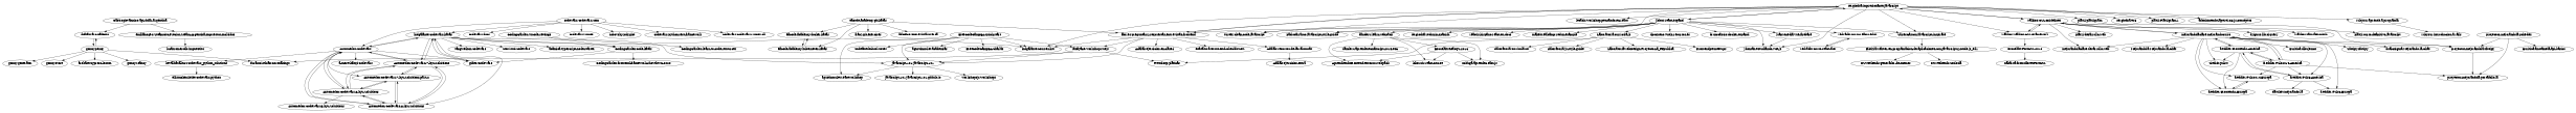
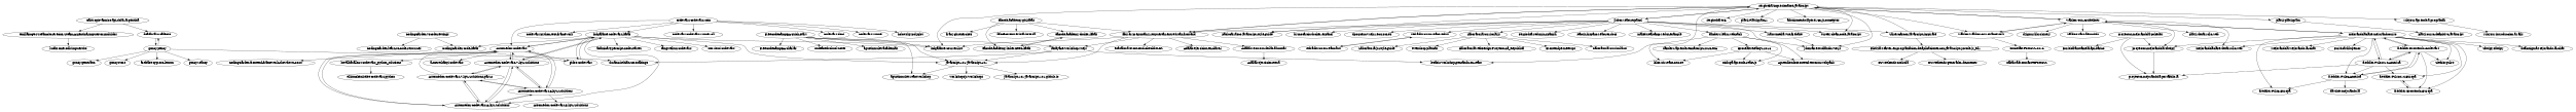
  digraph {
    "emilianog94/Steamcito-Precios-Steam-Argentina-Impuestos-Incluidos" [l="27.252,-23.67"]
    "lucasromerodb/impuestito" [l="27.268,-23.655"]
    "gideo/CodeWars" [l="27.187,-23.921"]
    "lndgalante/codewars-katas" [l="27.161,-23.931"]
    "CodingGarden/code-katas" [l="27.218,-23.903"]
    "Automedon/Codewars" [l="27.182,-23.964"]
    "tangweikun/codewars" [l="27.209,-23.931"]
    "lndgalante/courses-list" [l="27.054,-23.885"]
    "Norrismi/codewars" [l="27.158,-23.907"]
    "Automedon/CodeWars-7-kyu-Soluitions" [l="27.151,-23.957"]
    "Automedon/CodeWars-8-kyu-Soluitions" [l="27.163,-23.967"]
    "javascript-101/javascript-101" [l="27.092,-23.871"]
    "acamica/typescript-node-starter" [l="27.185,-23.94"]
    "CodingGarden/frontend-framework-showdown-2020" [l="27.233,-23.882"]
    "Automedon/CodeWars-6-kyu-Soluitions" [l="27.159,-23.984"]
    "Automedon/CodeWars-7-kyu-Soluitions-part-2" [l="27.145,-23.975"]
    "hevalhazalkurt/codewars_python_solutions" [l="27.237,-23.973"]
    "a-merezhanyi/codewars" [l="27.209,-23.969"]
    "agustinmulet/reactworkshop" [l="27.107,-23.885"]
    "workshopsjs/workshops" [l="27.109,-23.852"]
    "javascript-101/javascript-101.github.io" [l="27.114,-23.865"]
    "Automedon/CodeWars-5-kyu-Soluitions" [l="27.145,-24.006"]
    "ellismckenzielee/codewars-python" [l="27.265,-23.979"]
    "ianaya89/workshop-vuejs" [l="27.072,-23.848"]
    "leoasis/workshop-pensando-en-react" [l="27.012,-23.839"]
    "durancristhian/coronabingo" [l="27.127,-23.799"]
    "sergiodxa/impresionante-javascript" [l="26.959,-23.852"]
    "jlobos/react-espanol" [l="26.929,-23.903"]
    "fforres/preguntas-y-respuestas-entrevistas-frontend" [l="27.018,-23.858"]
    "Wakkos/CSS-Guidelines" [l="26.904,-23.786"]
    "UlisesGascon/javascript-inspirate" [l="26.963,-23.902"]
    "jdonsan/estudiando-vue-js" [l="26.923,-23.879"]
    "tureey/clean-code-javascript" [l="26.947,-23.877"]
    "platzi/platzigram" [l="26.981,-23.875"]
    "paolocarrasco/javascript-style-guide" [l="-24.806,23.047"]
    "sergiodxa/es6" [l="26.952,-23.828"]
    "platzi/Platzigram-1" [l="26.973,-23.826"]
    "adonismendozaperez/33-js-conceptos" [l="27.59,-23.331"]
    "rubysur/aprende.a.programar" [l="26.917,-23.844"]
    "Wakkos/Wakkos-CSS-Framework" [l="26.916,-23.813"]
    "redradix/curso-react-redux" [l="26.904,-23.942"]
    "brunocascio/docker-espanol" [l="-31.934,-13.336"]
    "juanwmedia/vue-firebase" [l="26.903,-23.913"]
    "danderu/learn-webpack" [l="26.928,-23.973"]
    "tipoqueno/vuejs-recursos-es" [l="26.936,-23.931"]
    "sergiodxa/redux-in-spanish" [l="26.892,-23.886"]
    "reactjs-hispano/react-es-docs" [l="26.909,-23.895"]
    "makeitrealcamp/redux-example" [l="26.889,-23.902"]
    "Laboratoria/curricula-js" [l="26.849,-23.934"]
    "Adalab/ejercicios-en-clase-i" [l="27.012,-23.875"]
    "Adalab/recursos-de-las-alumnas" [l="27.026,-23.89"]
    "eoasakura/Front-End-Checklist-ES" [l="27.038,-23.833"]
    "mejorandolaclase/mejorandocurso" [l="26.872,-23.729"]
    "proyectos-mejorandola/sfotipy" [l="26.856,-23.762"]
    "mejorandolaclase/desarrollo-web" [l="26.889,-23.757"]
    "platzi/desarrollo-web" [l="26.92,-23.766"]
    "dzignus/librojquery" [l="26.868,-23.793"]
    "Wakkos/sass-flex-mixin" [l="26.924,-23.782"]
    "Fictizia/Master-en-programacion-de-aplicaciones-con-JavaScript-y-Node.js_ed1" [l="26.976,-23.934"]
    "platzi/curso-definitivo-javascript" [l="26.993,-23.899"]
    "rubysur/introduccion.a.rails" [l="26.888,-23.848"]
    "EscuelaIt/PostCSS-2016" [l="26.884,-23.82"]
    "redradix/curso-react-flux" [l="26.89,-23.959"]
    "EscuelaIt/ReactJS-2016" [l="26.92,-24.001"]
    "kikoruiz/react-course" [l="26.909,-23.989"]
    "miduga/aprende-react-js" [l="26.935,-23.996"]
    "danderu/aprende-ecmascript-2015-es6" [l="26.947,-23.987"]
    "AprendiendoFrontend/entorno-webpack" [l="26.925,-23.99"]
    "Laboratoria/curricula-ux" [l="26.821,-23.923"]
    "Laboratoria/js-style-guide" [l="26.845,-23.961"]
    "eventloop/platicas" [l="26.816,-23.94"]
    "LaboratoriaWebDesign/Proyecto-La_Republica" [l="26.838,-23.918"]
    "Frontendpe/meetups" [l="26.828,-23.954"]
    "Adalab/ejercicios-extra" [l="27.027,-23.912"]
-   "freddier/Frontend2-America" [l="26.853,-23.711"]
+   "freddier/Frontend2-America" [l="26.853,-23.711" label="freddier/Frontend2-Codewars"]
    "Siedrix/puls4" [l="26.85,-23.737"]
    "freddier/Puls3-America" [l="26.853,-23.693"]
    "freddier/Frontend2-Europa" [l="26.825,-23.719"]
    "freddier/Puls2014-America" [l="26.842,-23.723"]
    "freddier/Puls3-Europa" [l="26.872,-23.701"]
    "freddier/Puls2014-Europa" [l="26.826,-23.704"]
    "Sfotipy/sfotipy" [l="26.89,-23.688"]
    "dual3nigma/Mejorando.la-Chat" [l="26.899,-23.735"]
    "Mejorandola/Mejorando.la-Chat" [l="26.892,-23.707"]
    "Buritica/dibujemos" [l="26.905,-23.718"]
    "proyectos-mejorandola/portafolio.la" [l="26.828,-23.751"]
    "OSWeekends/coolsola" [l="26.991,-23.947"]
    "OSWeekends/generador-de-memes" [l="26.977,-23.952"]
    "nabaroa/fromSassToPostCSS" [l="26.86,-23.827"]
    "eficode-academy/docker-katas" [l="27.036,-23.749"]
    "eficode-academy/kubernetes-katas" [l="27.018,-23.753"]
    "codewars/codewars.com" [l="27.2,-24.009"]
    "codewars/docs" [l="27.234,-24.019"]
    "codewars/runner" [l="27.178,-24.033"]
    "hobovsky/polyglot" [l="27.206,-24.033"]
    "codewars/python-test-framework" [l="27.197,-24.046"]
    "codewars/codewars-runner-cli" [l="27.222,-24.035"]
    "davsket/mejorando.la" [l="26.845,-23.667"]
    "eficode-academy/git-katas" [l="27.042,-23.778"]
    "fracz/git-exercises" [l="27.066,-23.738"]
    "felHR85/Entrevista-inversa" [l="27.075,-23.772"]
    "CodingGarden/vscode-settings" [l="27.274,-23.89"]
    "CodingGarden/learn-to-code-resources" [l="27.304,-23.899"]
    "FreeCodeCampBA/quick-start" [l="27.082,-23.891"]
    "undefinedschool/notes" [l="27.078,-23.923"]
    "agustinmulet/academias" [l="27.103,-23.91"]
    "FreeCodeCampBA/charlas" [l="27.068,-23.907"]
    "dcatanzaro/cafecito" [l="27.201,-23.726"]
    "goncy/pency" [l="27.178,-23.751"]
    "goncy/store" [l="27.191,-23.771"]
    n111 [l="27.157,-23.742" label="firebase/cypress-lesson"]
    "goncy/reancy" [l="27.173,-23.727"]
    "goncy/generator" [l="27.208,-23.753"]
    "Castrogiovanni20/api-dolar-argentina" [l="27.229,-23.695"]
    "proyectos-mejorandola/pokedex" [l="26.814,-23.767"]
    "Buritica/anotamela-api-basico" [l="26.79,-23.771"]
    "emilianog94/Steamcito-Precios-Steam-Argentina-Impuestos-Incluidos" -> "lucasromerodb/impuestito"
    "gideo/CodeWars" -> "lndgalante/codewars-katas"
    "lndgalante/codewars-katas" -> "gideo/CodeWars"
    "lndgalante/codewars-katas" -> "CodingGarden/code-katas"
    "lndgalante/codewars-katas" -> "Automedon/Codewars"
    "lndgalante/codewars-katas" -> "tangweikun/codewars"
    "lndgalante/codewars-katas" -> "lndgalante/courses-list"
    "lndgalante/codewars-katas" -> "Norrismi/codewars"
    "lndgalante/codewars-katas" -> "Automedon/CodeWars-7-kyu-Soluitions"
    "lndgalante/codewars-katas" -> "Automedon/CodeWars-8-kyu-Soluitions"
    "lndgalante/codewars-katas" -> "javascript-101/javascript-101"
    "lndgalante/codewars-katas" -> "acamica/typescript-node-starter"
    "CodingGarden/code-katas" -> "gideo/CodeWars"
    "CodingGarden/code-katas" -> "CodingGarden/frontend-framework-showdown-2020"
    "Automedon/Codewars" -> "gideo/CodeWars"
    "Automedon/Codewars" -> "lndgalante/codewars-katas"
    "Automedon/Codewars" -> "Automedon/CodeWars-7-kyu-Soluitions"
    "Automedon/Codewars" -> "Automedon/CodeWars-8-kyu-Soluitions"
    "Automedon/Codewars" -> "Automedon/CodeWars-6-kyu-Soluitions"
-   "Automedon/Codewars" -> "Automedon/CodeWars-7-kyu-Soluitions-part-2"
+   "Automedon/CodeWars-7-kyu-Soluitions-part-2" -> "Automedon/Codewars"
    "Automedon/Codewars" -> "hevalhazalkurt/codewars_python_solutions"
    "Automedon/Codewars" -> "a-merezhanyi/codewars"
    "Automedon/CodeWars-7-kyu-Soluitions" -> "lndgalante/codewars-katas"
    "Automedon/CodeWars-7-kyu-Soluitions" -> "Automedon/Codewars"
    "Automedon/CodeWars-7-kyu-Soluitions" -> "Automedon/CodeWars-8-kyu-Soluitions"
    "Automedon/CodeWars-7-kyu-Soluitions" -> "Automedon/CodeWars-6-kyu-Soluitions"
    "Automedon/CodeWars-7-kyu-Soluitions" -> "Automedon/CodeWars-7-kyu-Soluitions-part-2"
    "Automedon/CodeWars-8-kyu-Soluitions" -> "Automedon/Codewars"
    "Automedon/CodeWars-8-kyu-Soluitions" -> "Automedon/CodeWars-7-kyu-Soluitions"
    "Automedon/CodeWars-8-kyu-Soluitions" -> "Automedon/CodeWars-6-kyu-Soluitions"
    "Automedon/CodeWars-8-kyu-Soluitions" -> "Automedon/CodeWars-7-kyu-Soluitions-part-2"
    "javascript-101/javascript-101" -> "agustinmulet/reactworkshop"
    "javascript-101/javascript-101" -> "workshopsjs/workshops"
    "javascript-101/javascript-101" -> "javascript-101/javascript-101.github.io"
    "Automedon/CodeWars-6-kyu-Soluitions" -> "Automedon/Codewars"
    "Automedon/CodeWars-6-kyu-Soluitions" -> "Automedon/CodeWars-7-kyu-Soluitions"
    "Automedon/CodeWars-6-kyu-Soluitions" -> "Automedon/CodeWars-8-kyu-Soluitions"
    "Automedon/CodeWars-6-kyu-Soluitions" -> "Automedon/CodeWars-7-kyu-Soluitions-part-2"
    "Automedon/CodeWars-6-kyu-Soluitions" -> "Automedon/CodeWars-5-kyu-Soluitions"
    "Automedon/CodeWars-7-kyu-Soluitions-part-2" -> "Automedon/CodeWars-7-kyu-Soluitions"
    "Automedon/CodeWars-7-kyu-Soluitions-part-2" -> "Automedon/CodeWars-8-kyu-Soluitions"
    "Automedon/CodeWars-7-kyu-Soluitions-part-2" -> "Automedon/CodeWars-6-kyu-Soluitions"
    "hevalhazalkurt/codewars_python_solutions" -> "ellismckenzielee/codewars-python"
    "ianaya89/workshop-vuejs" -> "javascript-101/javascript-101"
-   "ianaya89/workshop-vuejs" -> "eventloop/platicas"
+   "ianaya89/workshop-vuejs" -> "leoasis/workshop-pensando-en-react"
    "ianaya89/workshop-vuejs" -> "durancristhian/coronabingo"
    "sergiodxa/impresionante-javascript" -> "lndgalante/courses-list"
    "sergiodxa/impresionante-javascript" -> "leoasis/workshop-pensando-en-react"
    "sergiodxa/impresionante-javascript" -> "jlobos/react-espanol"
    "sergiodxa/impresionante-javascript" -> "fforres/preguntas-y-respuestas-entrevistas-frontend"
    "sergiodxa/impresionante-javascript" -> "Wakkos/CSS-Guidelines"
-   "sergiodxa/impresionante-javascript" -> "UlisesGascon/javascript-inspirate"
+   "UlisesGascon/javascript-inspirate" -> "sergiodxa/impresionante-javascript"
    "sergiodxa/impresionante-javascript" -> "jdonsan/estudiando-vue-js"
    "sergiodxa/impresionante-javascript" -> "tureey/clean-code-javascript"
    "sergiodxa/impresionante-javascript" -> "platzi/platzigram"
    "sergiodxa/impresionante-javascript" -> "paolocarrasco/javascript-style-guide" [e=1]
    "sergiodxa/impresionante-javascript" -> "sergiodxa/es6"
    "sergiodxa/impresionante-javascript" -> "platzi/Platzigram-1"
    "sergiodxa/impresionante-javascript" -> "adonismendozaperez/33-js-conceptos" [e=1]
    "sergiodxa/impresionante-javascript" -> "rubysur/aprende.a.programar"
    "sergiodxa/impresionante-javascript" -> "Wakkos/Wakkos-CSS-Framework"
    "jlobos/react-espanol" -> "sergiodxa/impresionante-javascript"
    "jlobos/react-espanol" -> "fforres/preguntas-y-respuestas-entrevistas-frontend"
    "jlobos/react-espanol" -> "UlisesGascon/javascript-inspirate"
    "jlobos/react-espanol" -> "jdonsan/estudiando-vue-js"
    "jlobos/react-espanol" -> "tureey/clean-code-javascript"
    "jlobos/react-espanol" -> "paolocarrasco/javascript-style-guide" [e=1]
    "jlobos/react-espanol" -> "redradix/curso-react-redux"
    "jlobos/react-espanol" -> "brunocascio/docker-espanol" [e=1]
    "jlobos/react-espanol" -> "juanwmedia/vue-firebase"
    "jlobos/react-espanol" -> "danderu/learn-webpack"
    "jlobos/react-espanol" -> "tipoqueno/vuejs-recursos-es"
    "jlobos/react-espanol" -> "sergiodxa/redux-in-spanish"
    "jlobos/react-espanol" -> "reactjs-hispano/react-es-docs"
    "jlobos/react-espanol" -> "makeitrealcamp/redux-example"
    "jlobos/react-espanol" -> "Laboratoria/curricula-js"
    "fforres/preguntas-y-respuestas-entrevistas-frontend" -> "lndgalante/courses-list"
    "fforres/preguntas-y-respuestas-entrevistas-frontend" -> "javascript-101/javascript-101"
    "fforres/preguntas-y-respuestas-entrevistas-frontend" -> "ianaya89/workshop-vuejs"
    "fforres/preguntas-y-respuestas-entrevistas-frontend" -> "sergiodxa/impresionante-javascript"
    "fforres/preguntas-y-respuestas-entrevistas-frontend" -> "Adalab/ejercicios-en-clase-i"
    "fforres/preguntas-y-respuestas-entrevistas-frontend" -> "Adalab/recursos-de-las-alumnas"
    "fforres/preguntas-y-respuestas-entrevistas-frontend" -> "eoasakura/Front-End-Checklist-ES"
    "Wakkos/CSS-Guidelines" -> "sergiodxa/impresionante-javascript"
    "Wakkos/CSS-Guidelines" -> "Wakkos/Wakkos-CSS-Framework"
    "Wakkos/CSS-Guidelines" -> "mejorandolaclase/mejorandocurso"
    "Wakkos/CSS-Guidelines" -> "proyectos-mejorandola/sfotipy"
    "Wakkos/CSS-Guidelines" -> "mejorandolaclase/desarrollo-web"
    "Wakkos/CSS-Guidelines" -> "platzi/desarrollo-web"
    "Wakkos/CSS-Guidelines" -> "dzignus/librojquery"
    "Wakkos/CSS-Guidelines" -> "Wakkos/sass-flex-mixin"
    "UlisesGascon/javascript-inspirate" -> "Fictizia/Master-en-programacion-de-aplicaciones-con-JavaScript-y-Node.js_ed1"
    "platzi/platzigram" -> "platzi/curso-definitivo-javascript"
    "rubysur/aprende.a.programar" -> "rubysur/introduccion.a.rails"
    "Wakkos/Wakkos-CSS-Framework" -> "Wakkos/CSS-Guidelines"
    "Wakkos/Wakkos-CSS-Framework" -> "EscuelaIt/PostCSS-2016"
    "redradix/curso-react-redux" -> "redradix/curso-react-flux"
    "juanwmedia/vue-firebase" -> "jdonsan/estudiando-vue-js"
    "danderu/learn-webpack" -> "EscuelaIt/ReactJS-2016"
    "danderu/learn-webpack" -> "kikoruiz/react-course"
    "danderu/learn-webpack" -> "miduga/aprende-react-js"
    "danderu/learn-webpack" -> "danderu/aprende-ecmascript-2015-es6"
    "danderu/learn-webpack" -> "AprendiendoFrontend/entorno-webpack"
    "Laboratoria/curricula-js" -> "Laboratoria/curricula-ux"
    "Laboratoria/curricula-js" -> "Laboratoria/js-style-guide"
    "Laboratoria/curricula-js" -> "eventloop/platicas"
    "Laboratoria/curricula-js" -> "LaboratoriaWebDesign/Proyecto-La_Republica"
    "Laboratoria/curricula-js" -> "Frontendpe/meetups"
    "Adalab/recursos-de-las-alumnas" -> "Adalab/ejercicios-extra"
    "mejorandolaclase/mejorandocurso" -> "Wakkos/CSS-Guidelines"
    "mejorandolaclase/mejorandocurso" -> "proyectos-mejorandola/sfotipy"
    "mejorandolaclase/mejorandocurso" -> "mejorandolaclase/desarrollo-web"
    "mejorandolaclase/mejorandocurso" -> "freddier/Frontend2-America"
    "mejorandolaclase/mejorandocurso" -> "Siedrix/puls4"
    "mejorandolaclase/mejorandocurso" -> "freddier/Puls3-America"
    "mejorandolaclase/mejorandocurso" -> "freddier/Frontend2-Europa"
    "mejorandolaclase/mejorandocurso" -> "freddier/Puls2014-America"
    "mejorandolaclase/mejorandocurso" -> "freddier/Puls3-Europa"
    "mejorandolaclase/mejorandocurso" -> "freddier/Puls2014-Europa"
    "mejorandolaclase/mejorandocurso" -> "Sfotipy/sfotipy"
    "mejorandolaclase/mejorandocurso" -> "dual3nigma/Mejorando.la-Chat"
    "mejorandolaclase/mejorandocurso" -> "Mejorandola/Mejorando.la-Chat"
    "mejorandolaclase/mejorandocurso" -> "Buritica/dibujemos"
    "proyectos-mejorandola/sfotipy" -> "proyectos-mejorandola/portafolio.la"
    "Fictizia/Master-en-programacion-de-aplicaciones-con-JavaScript-y-Node.js_ed1" -> "OSWeekends/coolsola"
    "Fictizia/Master-en-programacion-de-aplicaciones-con-JavaScript-y-Node.js_ed1" -> "OSWeekends/generador-de-memes"
    "EscuelaIt/PostCSS-2016" -> "nabaroa/fromSassToPostCSS"
    "redradix/curso-react-flux" -> "redradix/curso-react-redux"
    "EscuelaIt/ReactJS-2016" -> "kikoruiz/react-course"
    "EscuelaIt/ReactJS-2016" -> "miduga/aprende-react-js"
    "EscuelaIt/ReactJS-2016" -> "AprendiendoFrontend/entorno-webpack"
    "freddier/Frontend2-America" -> "mejorandolaclase/mejorandocurso"
    "freddier/Frontend2-America" -> "Siedrix/puls4"
    "freddier/Frontend2-America" -> "freddier/Puls3-America"
    "freddier/Frontend2-America" -> "freddier/Frontend2-Europa"
    "freddier/Frontend2-America" -> "freddier/Puls2014-America"
    "freddier/Puls3-America" -> "freddier/Frontend2-America"
    "freddier/Puls3-America" -> "freddier/Puls3-Europa"
    "freddier/Puls3-America" -> "davsket/mejorando.la"
    "freddier/Frontend2-Europa" -> "freddier/Puls2014-Europa"
    "freddier/Puls2014-America" -> "mejorandolaclase/mejorandocurso"
    "freddier/Puls2014-America" -> "freddier/Frontend2-America"
    "freddier/Puls2014-America" -> "freddier/Puls3-America"
    "freddier/Puls2014-America" -> "freddier/Puls2014-Europa"
    "freddier/Puls2014-America" -> "proyectos-mejorandola/portafolio.la"
    "freddier/Puls2014-Europa" -> "freddier/Frontend2-Europa"
    "eficode-academy/docker-katas" -> "eficode-academy/kubernetes-katas"
    "eficode-academy/kubernetes-katas" -> "eficode-academy/docker-katas"
    "codewars/codewars.com" -> "lndgalante/codewars-katas"
    "codewars/codewars.com" -> "Automedon/Codewars"
    "codewars/codewars.com" -> "codewars/docs"
    "codewars/codewars.com" -> "codewars/runner"
    "codewars/codewars.com" -> "hobovsky/polyglot"
    "codewars/codewars.com" -> "codewars/python-test-framework"
    "codewars/codewars.com" -> "codewars/codewars-runner-cli"
    "eficode-academy/git-katas" -> "fforres/preguntas-y-respuestas-entrevistas-frontend"
    "eficode-academy/git-katas" -> "eficode-academy/docker-katas"
    "eficode-academy/git-katas" -> "eficode-academy/kubernetes-katas"
    "eficode-academy/git-katas" -> "fracz/git-exercises"
    "eficode-academy/git-katas" -> "felHR85/Entrevista-inversa"
    "CodingGarden/vscode-settings" -> "CodingGarden/code-katas"
    "CodingGarden/vscode-settings" -> "CodingGarden/learn-to-code-resources"
    "FreeCodeCampBA/quick-start" -> "lndgalante/courses-list"
    "FreeCodeCampBA/quick-start" -> "javascript-101/javascript-101"
    "FreeCodeCampBA/quick-start" -> "agustinmulet/reactworkshop"
    "FreeCodeCampBA/quick-start" -> "ianaya89/workshop-vuejs"
    "FreeCodeCampBA/quick-start" -> "undefinedschool/notes"
    "FreeCodeCampBA/quick-start" -> "agustinmulet/academias"
    "FreeCodeCampBA/quick-start" -> "FreeCodeCampBA/charlas"
    "dcatanzaro/cafecito" -> "goncy/pency"
    "goncy/pency" -> "durancristhian/coronabingo"
    "goncy/pency" -> "dcatanzaro/cafecito"
    "goncy/pency" -> "goncy/store"
    "goncy/pency" -> n111
    "goncy/pency" -> "goncy/reancy"
    "goncy/pency" -> "goncy/generator"
    "Castrogiovanni20/api-dolar-argentina" -> "emilianog94/Steamcito-Precios-Steam-Argentina-Impuestos-Incluidos"
    "Castrogiovanni20/api-dolar-argentina" -> "dcatanzaro/cafecito"
    "proyectos-mejorandola/pokedex" -> "proyectos-mejorandola/sfotipy"
    "proyectos-mejorandola/pokedex" -> "proyectos-mejorandola/portafolio.la"
    "proyectos-mejorandola/pokedex" -> "Buritica/anotamela-api-basico"
  }
